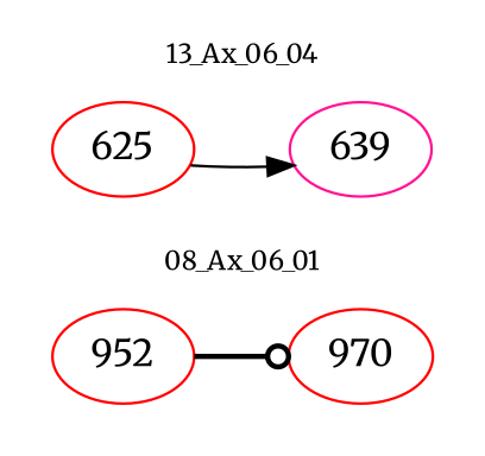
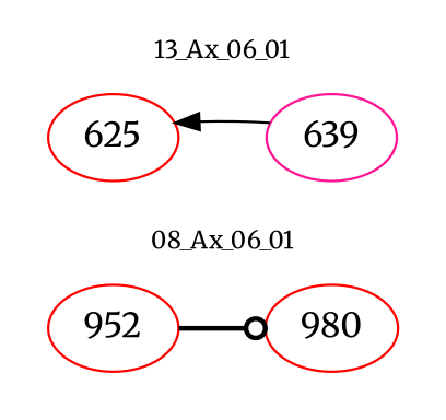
  digraph {
    fontname=Merriweather
    rankdir=LR
    node [color=red fillcolor=white fontname=Merriweather style=filled]
    edge [color=black fontname=Merriweather]
    n1 [label=952]
-   n2 [label=970]
+   n2 [label=980]
    n3 [label=625]
    n4 [color=deeppink label=639]
    subgraph cluster_1 {
      color=white
      fontsize=10
      label="08_Ax_06_01"
      n1
      n2
    }
    subgraph cluster_2 {
      color=white
      fontsize=10
-     label="13_Ax_06_04"
+     label="13_Ax_06_01"
      n3
      n4
    }
    n1 -> n2 [arrowhead=odot style=bold]
-   n3 -> n4 [arrowhead=normal style=solid]
+   n4 -> n3 [arrowhead=normal style=solid]
  }
